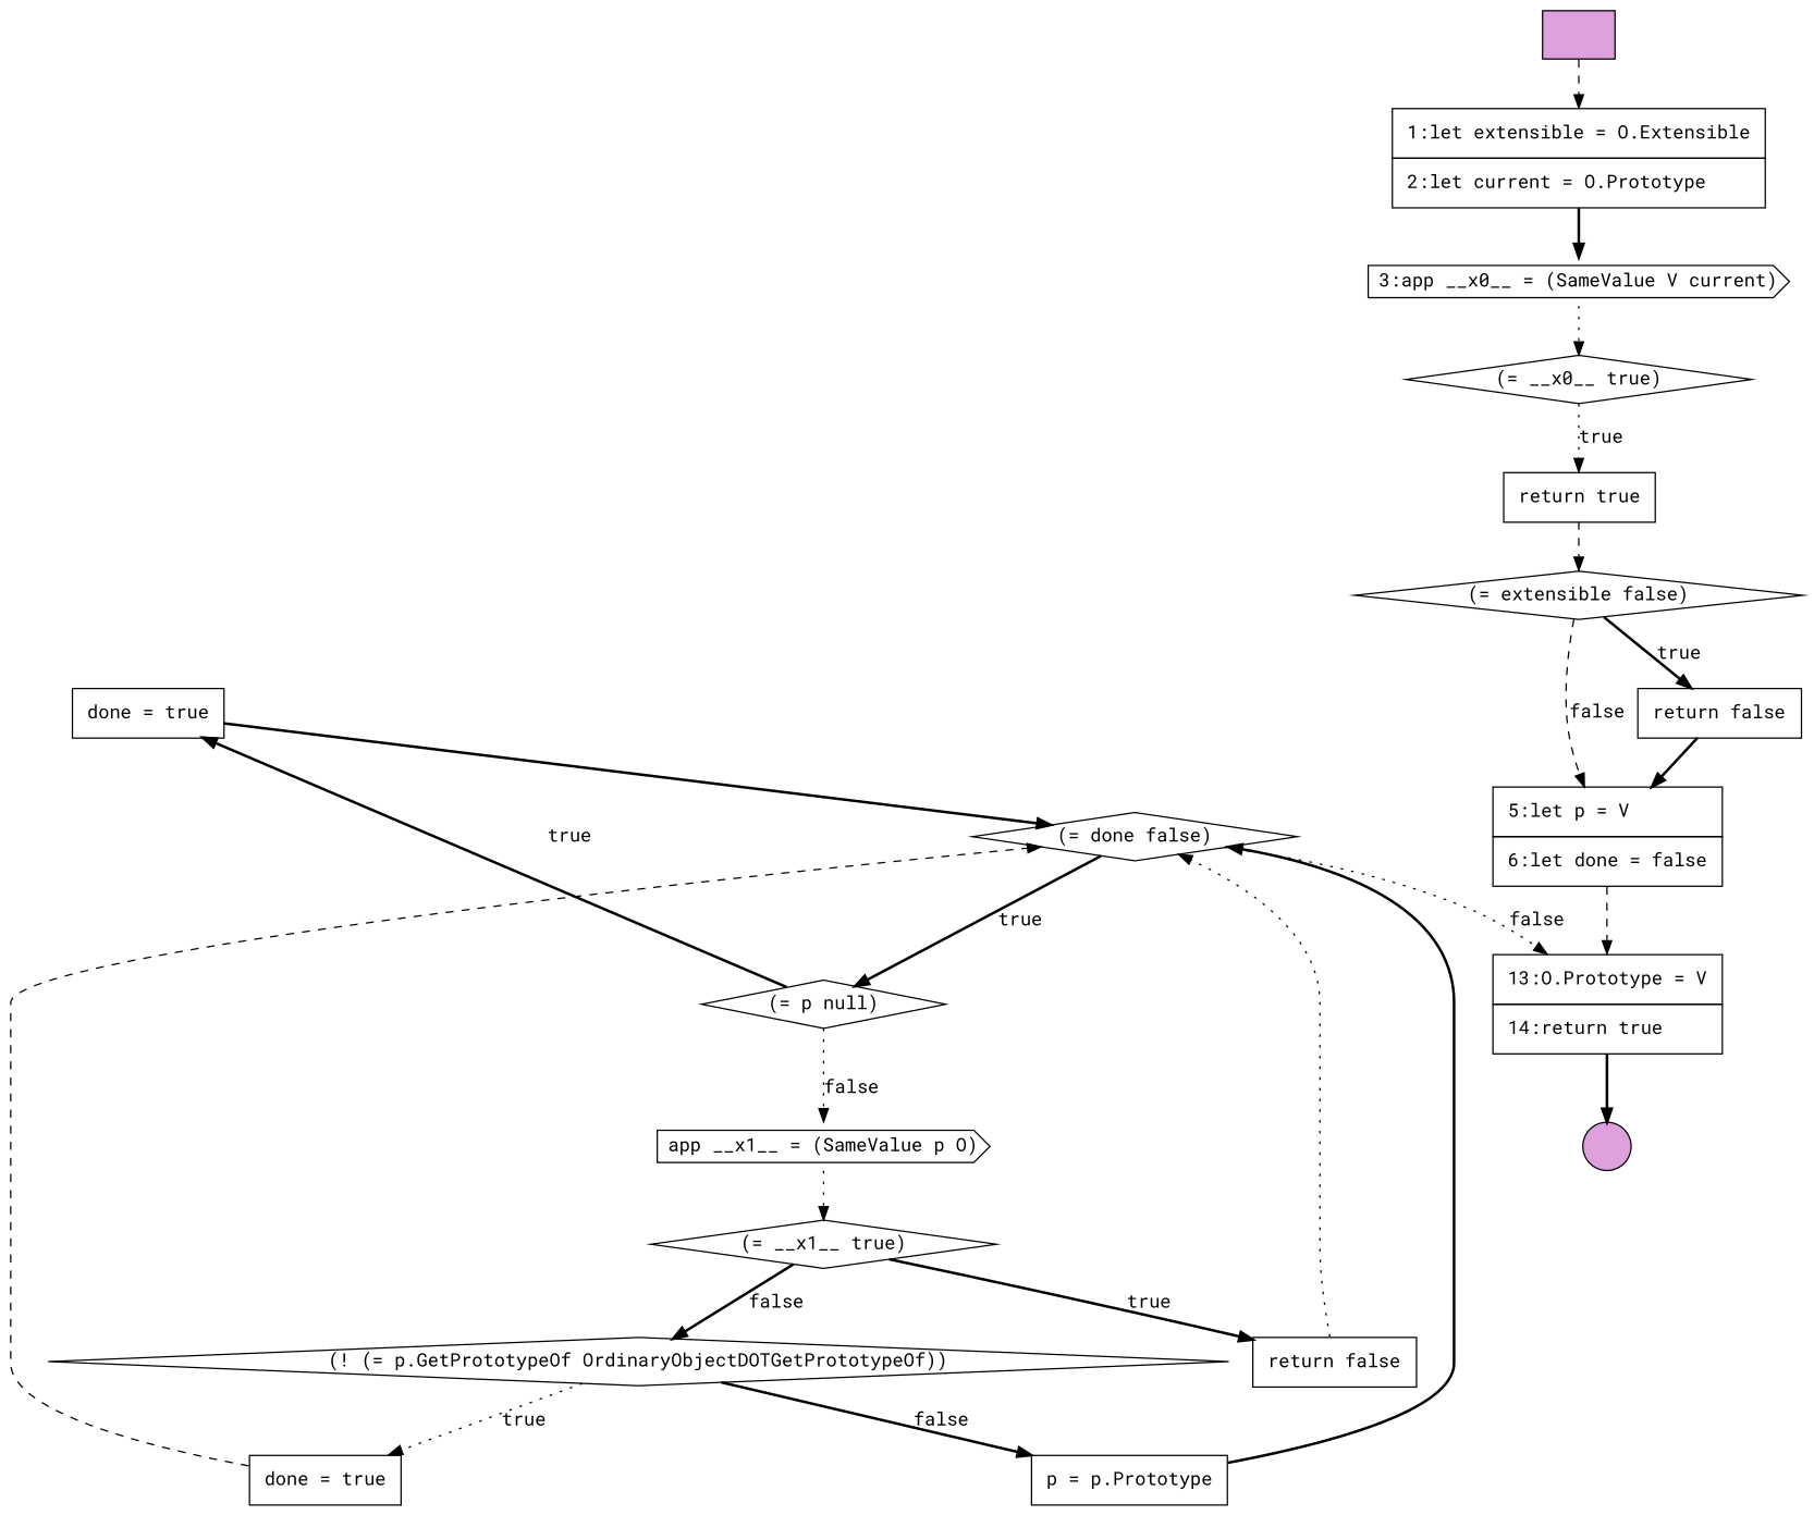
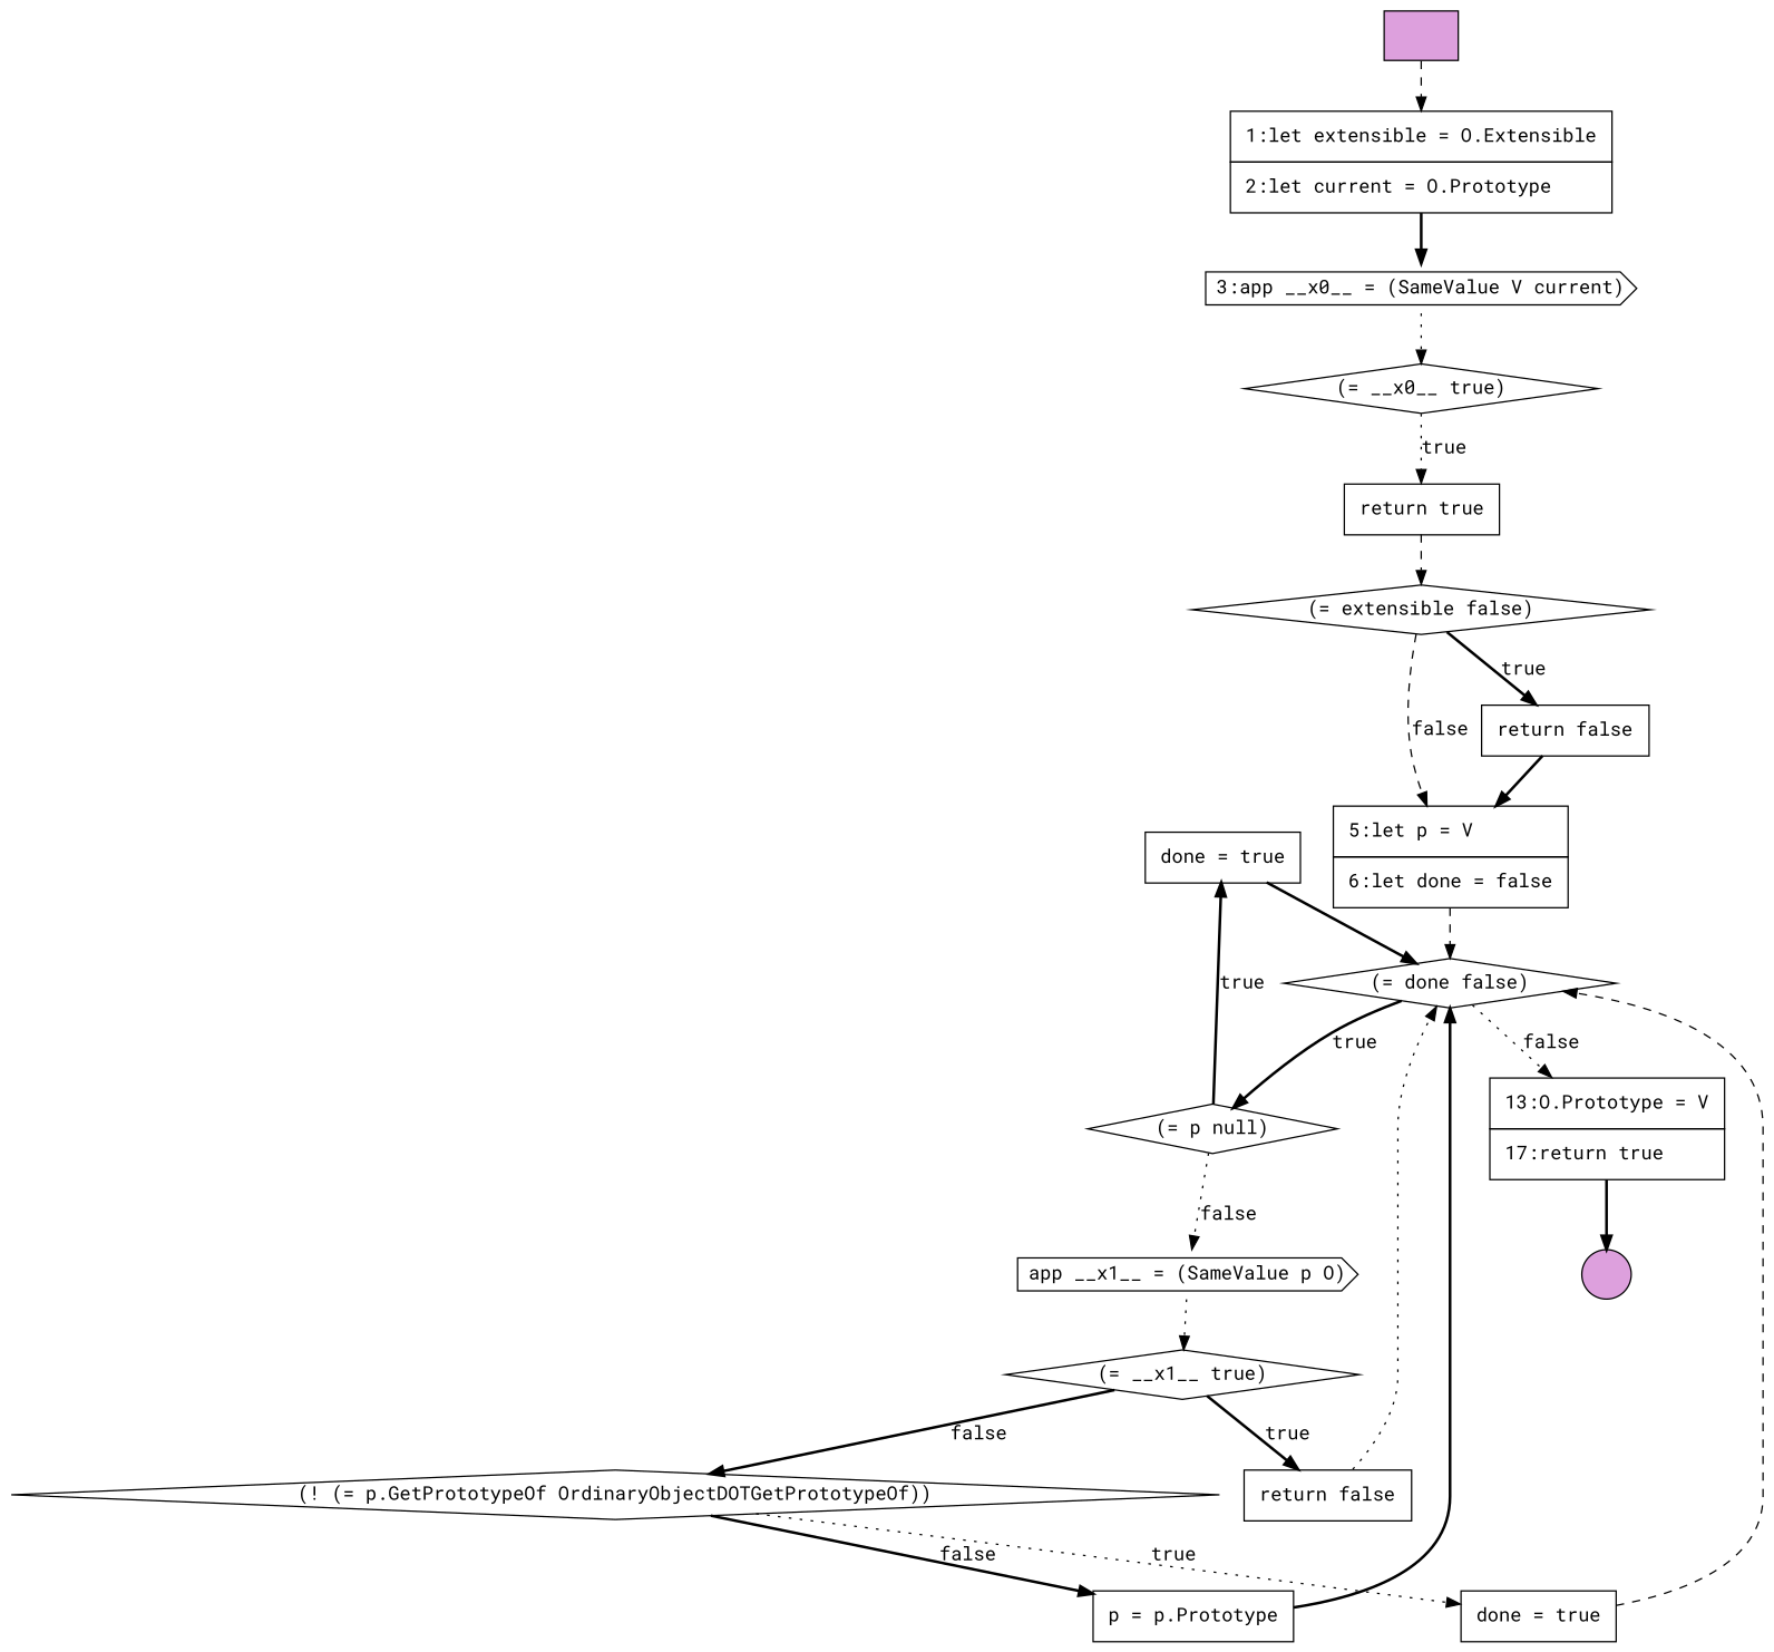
  digraph {
    fontname="Roboto Mono"
    node [color=black fillcolor=white fontname="Roboto Mono" shape=none style=filled]
    edge [color=black fontname="Roboto Mono" style=bold]
    n1 [label=<<font color="black">     <table border="0" cellborder="1" cellspacing="0" cellpadding="10">       <tr><td align="left">done = true</td></tr>     </table>   </font>> margin=0]
    n2 [label=<<font color="black">(= done false)</font>> shape=diamond]
    n3 [label=<<font color="black">(= p null)</font>> shape=diamond]
-   n4 [label=<<font color="black">     <table border="0" cellborder="1" cellspacing="0" cellpadding="10">       <tr><td align="left">13:O.Prototype = V</td></tr>       <tr><td align="left">14:return true</td></tr>     </table>   </font>> margin=0]
+   n4 [label=<<font color="black">     <table border="0" cellborder="1" cellspacing="0" cellpadding="10">       <tr><td align="left">13:O.Prototype = V</td></tr>       <tr><td align="left">17:return true</td></tr>     </table>   </font>> margin=0]
    n5 [label=<<font color="black">(= extensible false)</font>> shape=diamond]
    n6 [label=<<font color="black">     <table border="0" cellborder="1" cellspacing="0" cellpadding="10">       <tr><td align="left">5:let p = V</td></tr>       <tr><td align="left">6:let done = false</td></tr>     </table>   </font>> margin=0]
    n7 [label=<<font color="black">     <table border="0" cellborder="1" cellspacing="0" cellpadding="10">       <tr><td align="left">return false</td></tr>     </table>   </font>> margin=0]
    n8 [label=<<font color="black">app __x1__ = (SameValue p O)</font>> shape=cds]
    n9 [label=<<font color="black">(= __x1__ true)</font>> shape=diamond]
    n10 [label=<<font color="black">     <table border="0" cellborder="1" cellspacing="0" cellpadding="10">       <tr><td align="left">return false</td></tr>     </table>   </font>> margin=0]
    n11 [label=<<font color="black">(! (= p.GetPrototypeOf OrdinaryObjectDOTGetPrototypeOf))</font>> shape=diamond]
    n12 [label=<<font color="black">     <table border="0" cellborder="1" cellspacing="0" cellpadding="10">       <tr><td align="left">1:let extensible = O.Extensible</td></tr>       <tr><td align="left">2:let current = O.Prototype</td></tr>     </table>   </font>> margin=0]
    n13 [label=<<font color="black">3:app __x0__ = (SameValue V current)</font>> shape=cds]
    n14 [label=<<font color="black">(= __x0__ true)</font>> shape=diamond]
    n15 [fillcolor=plum label=" " shape=circle]
    n16 [label=<<font color="black">     <table border="0" cellborder="1" cellspacing="0" cellpadding="10">       <tr><td align="left">return true</td></tr>     </table>   </font>> margin=0]
    n17 [label=<<font color="black">     <table border="0" cellborder="1" cellspacing="0" cellpadding="10">       <tr><td align="left">done = true</td></tr>     </table>   </font>> margin=0]
    n18 [label=<<font color="black">     <table border="0" cellborder="1" cellspacing="0" cellpadding="10">       <tr><td align="left">p = p.Prototype</td></tr>     </table>   </font>> margin=0]
    n19 [fillcolor=plum label=" " shape=box]
    n1 -> n2
    n2 -> n3 [label=<<font color="black">true</font>>]
    n2 -> n4 [label=<<font color="black">false</font>> style=dotted]
    n3 -> n1 [label=<<font color="black">true</font>>]
    n3 -> n8 [label=<<font color="black">false</font>> style=dotted]
    n4 -> n15
    n5 -> n6 [label=<<font color="black">false</font>> style=dashed]
    n5 -> n7 [label=<<font color="black">true</font>>]
-   n6 -> n4 [style=dashed]
+   n6 -> n2 [style=dashed]
    n7 -> n6
    n8 -> n9 [style=dotted]
    n9 -> n10 [label=<<font color="black">true</font>>]
    n9 -> n11 [label=<<font color="black">false</font>>]
    n10 -> n2 [style=dotted]
    n11 -> n17 [label=<<font color="black">true</font>> style=dotted]
    n11 -> n18 [label=<<font color="black">false</font>>]
    n12 -> n13
    n13 -> n14 [style=dotted]
    n14 -> n16 [label=<<font color="black">true</font>> style=dotted]
    n16 -> n5 [style=dashed]
    n17 -> n2 [style=dashed]
    n18 -> n2
    n19 -> n12 [style=dashed]
  }
